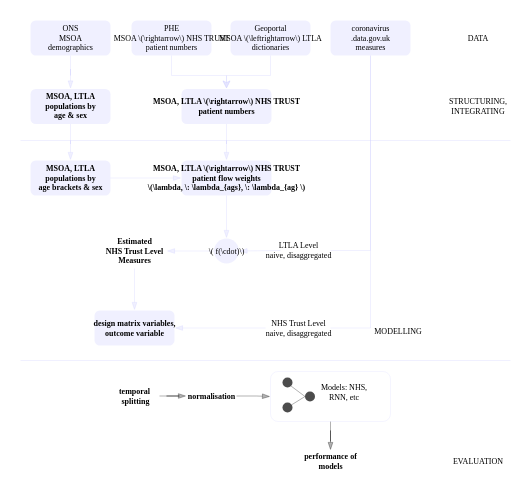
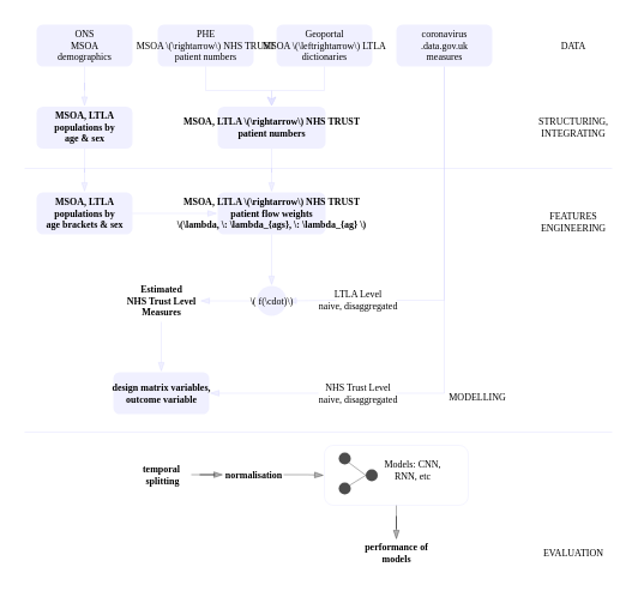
  <mxCell id="0" />
  <mxCell id="1" parent="0" />
  <mxCell id="2" style="edgeStyle=orthogonalEdgeStyle;rounded=0;orthogonalLoop=1;jettySize=auto;html=1;entryX=0.5;entryY=0;entryDx=0;entryDy=0;fontFamily=Gafata;fontSize=8;endArrow=blockThin;endFill=1;strokeColor=#000000;opacity=30;" parent="1" source="3" target="47" edge="1"><mxGeometry relative="1" as="geometry" /></mxCell>
  <mxCell id="3" value="" style="rounded=1;whiteSpace=wrap;html=1;fontFamily=Gafata;fontSize=8;strokeColor=#CCCCFF;fillColor=none;opacity=20;" parent="1" vertex="1"><mxGeometry x="270" y="371" width="120" height="50" as="geometry" /></mxCell>
  <mxCell id="4" style="edgeStyle=orthogonalEdgeStyle;rounded=0;orthogonalLoop=1;jettySize=auto;html=1;fontFamily=Gafata;fontSize=8;strokeColor=#CCCCFF;opacity=30;" parent="1" source="5" target="12" edge="1"><mxGeometry relative="1" as="geometry" /></mxCell>
  <mxCell id="5" value="PHE&lt;br style=&quot;font-size: 8px;&quot;&gt;MSOA \(\rightarrow\) NHS TRUST&lt;br style=&quot;font-size: 8px;&quot;&gt;patient numbers" style="rounded=1;html=1;aspect=fixed;fontFamily=Gafata;fontSize=8;fillColor=#CCCCFF;opacity=30;strokeColor=none;rotation=0;labelPosition=center;verticalLabelPosition=middle;align=center;verticalAlign=middle;" parent="1" vertex="1"><mxGeometry x="131" y="20" width="80" height="35" as="geometry" /></mxCell>
  <mxCell id="6" style="edgeStyle=orthogonalEdgeStyle;rounded=0;orthogonalLoop=1;jettySize=auto;html=1;entryX=0.5;entryY=0;entryDx=0;entryDy=0;fontFamily=Gafata;fontSize=8;strokeColor=#CCCCFF;opacity=30;" parent="1" source="7" target="12" edge="1"><mxGeometry relative="1" as="geometry" /></mxCell>
  <mxCell id="7" value="Geoportal&lt;br style=&quot;font-size: 8px&quot;&gt;MSOA \(\leftrightarrow\) LTLA&lt;br style=&quot;font-size: 8px&quot;&gt;dictionaries" style="rounded=1;html=1;aspect=fixed;fontFamily=Gafata;fontSize=8;fillColor=#CCCCFF;opacity=30;strokeColor=none;rotation=0;labelPosition=center;verticalLabelPosition=middle;align=center;verticalAlign=middle;direction=south;" parent="1" vertex="1"><mxGeometry x="230" y="20" width="80" height="35" as="geometry" /></mxCell>
  <mxCell id="8" style="edgeStyle=orthogonalEdgeStyle;rounded=0;orthogonalLoop=1;jettySize=auto;html=1;fontFamily=Gafata;fontSize=8;strokeColor=#CCCCFF;opacity=30;endArrow=blockThin;endFill=1;" parent="1" source="9" target="14" edge="1"><mxGeometry relative="1" as="geometry" /></mxCell>
  <mxCell id="9" value="ONS&lt;br style=&quot;font-size: 8px&quot;&gt;MSOA&lt;br&gt;demographics" style="rounded=1;html=1;aspect=fixed;fontFamily=Gafata;fontSize=8;fillColor=#CCCCFF;opacity=30;strokeColor=none;rotation=0;labelPosition=center;verticalLabelPosition=middle;align=center;verticalAlign=middle;direction=south;" parent="1" vertex="1"><mxGeometry x="30" y="20" width="80" height="35" as="geometry" /></mxCell>
  <mxCell id="10" value="DATA" style="text;html=1;strokeColor=none;fillColor=none;align=center;verticalAlign=middle;whiteSpace=wrap;rounded=1;fontFamily=Gafata;fontSize=8;opacity=30;shadow=0;arcSize=50;" parent="1" vertex="1"><mxGeometry x="458" y="27.5" width="40" height="20" as="geometry" /></mxCell>
  <mxCell id="11" style="edgeStyle=orthogonalEdgeStyle;rounded=0;orthogonalLoop=1;jettySize=auto;html=1;entryX=0.5;entryY=0;entryDx=0;entryDy=0;fontFamily=Gafata;fontSize=8;strokeColor=#CCCCFF;opacity=30;endArrow=blockThin;endFill=1;" parent="1" source="12" target="21" edge="1"><mxGeometry relative="1" as="geometry" /></mxCell>
  <mxCell id="12" value="MSOA, LTLA \(\rightarrow\) NHS TRUST&lt;br style=&quot;font-size: 8px&quot;&gt;patient numbers" style="rounded=1;html=1;aspect=fixed;fontFamily=Gafata;fontSize=8;fillColor=#CCCCFF;opacity=30;strokeColor=none;rotation=0;labelPosition=center;verticalLabelPosition=middle;align=center;verticalAlign=middle;fontStyle=1" parent="1" vertex="1"><mxGeometry x="181" y="88.5" width="90" height="35" as="geometry" /></mxCell>
  <mxCell id="13" style="edgeStyle=orthogonalEdgeStyle;rounded=0;orthogonalLoop=1;jettySize=auto;html=1;entryX=0;entryY=0.5;entryDx=0;entryDy=0;fontFamily=Gafata;fontSize=8;strokeColor=#CCCCFF;opacity=30;endArrow=blockThin;endFill=1;" parent="1" source="14" target="19" edge="1"><mxGeometry relative="1" as="geometry" /></mxCell>
  <mxCell id="14" value="MSOA, LTLA&lt;br&gt;populations by&lt;br style=&quot;font-size: 8px&quot;&gt;age &amp;amp; sex" style="rounded=1;html=1;aspect=fixed;fontFamily=Gafata;fontSize=8;fillColor=#CCCCFF;opacity=30;strokeColor=none;rotation=0;labelPosition=center;verticalLabelPosition=middle;align=center;verticalAlign=middle;fontStyle=1" parent="1" vertex="1"><mxGeometry x="30" y="88.5" width="80" height="35" as="geometry" /></mxCell>
  <mxCell id="15" value="" style="endArrow=none;html=1;rounded=0;fontFamily=Gafata;fontSize=8;strokeColor=#CCCCFF;shadow=0;opacity=30;" parent="1" edge="1"><mxGeometry width="50" height="50" relative="1" as="geometry"><mxPoint x="20" y="140" as="sourcePoint" /><mxPoint x="510" y="140" as="targetPoint" /></mxGeometry></mxCell>
  <mxCell id="16" value="STRUCTURING, INTEGRATING" style="text;html=1;strokeColor=none;fillColor=none;align=center;verticalAlign=middle;whiteSpace=wrap;rounded=1;fontFamily=Gafata;fontSize=8;opacity=30;shadow=0;arcSize=50;" parent="1" vertex="1"><mxGeometry x="458" y="96" width="40" height="20" as="geometry" /></mxCell>
+ <mxCell id="17" value="FEATURES ENGINEERING" style="text;html=1;strokeColor=none;fillColor=none;align=center;verticalAlign=middle;whiteSpace=wrap;rounded=1;fontFamily=Gafata;fontSize=8;opacity=30;shadow=0;arcSize=50;" parent="1" vertex="1"><mxGeometry x="458" y="175" width="40" height="20" as="geometry" /></mxCell>
  <mxCell id="18" style="edgeStyle=orthogonalEdgeStyle;rounded=0;orthogonalLoop=1;jettySize=auto;html=1;entryX=0;entryY=0.5;entryDx=0;entryDy=0;fontFamily=Gafata;fontSize=8;strokeColor=#CCCCFF;opacity=30;endArrow=blockThin;endFill=1;" parent="1" source="19" target="21" edge="1"><mxGeometry relative="1" as="geometry" /></mxCell>
  <mxCell id="19" value="MSOA, LTLA&lt;br&gt;populations by &lt;br&gt;age brackets &amp;amp; sex" style="rounded=1;html=1;aspect=fixed;fontFamily=Gafata;fontSize=8;fillColor=#CCCCFF;opacity=30;strokeColor=none;rotation=0;labelPosition=center;verticalLabelPosition=middle;align=center;verticalAlign=middle;direction=south;fontStyle=1" parent="1" vertex="1"><mxGeometry x="30" y="160" width="80" height="35" as="geometry" /></mxCell>
  <mxCell id="20" style="edgeStyle=orthogonalEdgeStyle;rounded=0;orthogonalLoop=1;jettySize=auto;html=1;fontFamily=Gafata;fontSize=8;strokeColor=#CCCCFF;opacity=30;endArrow=blockThin;endFill=1;" parent="1" source="21" target="35" edge="1"><mxGeometry relative="1" as="geometry" /></mxCell>
  <mxCell id="21" value="MSOA, LTLA \(\rightarrow\) NHS TRUST&lt;br style=&quot;font-size: 8px&quot;&gt;patient flow weights&lt;br&gt;\(\lambda, \: \lambda_{ags}, \: \lambda_{ag} \)" style="rounded=1;html=1;aspect=fixed;fontFamily=Gafata;fontSize=8;fillColor=#CCCCFF;opacity=30;strokeColor=none;rotation=0;labelPosition=center;verticalLabelPosition=middle;align=center;verticalAlign=middle;fontStyle=1" parent="1" vertex="1"><mxGeometry x="181" y="160" width="90" height="35" as="geometry" /></mxCell>
  <mxCell id="22" style="edgeStyle=orthogonalEdgeStyle;rounded=0;orthogonalLoop=1;jettySize=auto;html=1;entryX=0.5;entryY=0;entryDx=0;entryDy=0;fontFamily=Gafata;fontSize=8;strokeColor=#CCCCFF;opacity=30;endArrow=none;endFill=0;" parent="1" source="24" target="26" edge="1"><mxGeometry relative="1" as="geometry" /></mxCell>
  <mxCell id="23" style="edgeStyle=orthogonalEdgeStyle;rounded=0;orthogonalLoop=1;jettySize=auto;html=1;entryX=0.5;entryY=0;entryDx=0;entryDy=0;fontFamily=Gafata;fontSize=8;strokeColor=#CCCCFF;opacity=30;endArrow=none;endFill=0;" parent="1" source="24" target="28" edge="1"><mxGeometry relative="1" as="geometry" /></mxCell>
  <mxCell id="24" value="coronavirus&lt;br&gt;.data.gov.uk&lt;br&gt;measures" style="rounded=1;html=1;aspect=fixed;fontFamily=Gafata;fontSize=8;fillColor=#CCCCFF;opacity=30;strokeColor=none;rotation=0;labelPosition=center;verticalLabelPosition=middle;align=center;verticalAlign=middle;" parent="1" vertex="1"><mxGeometry x="330" y="20" width="80" height="35" as="geometry" /></mxCell>
  <mxCell id="25" style="edgeStyle=orthogonalEdgeStyle;rounded=0;orthogonalLoop=1;jettySize=auto;html=1;entryX=0.5;entryY=0;entryDx=0;entryDy=0;fontFamily=Gafata;fontSize=8;strokeColor=#CCCCFF;opacity=30;endArrow=blockThin;endFill=1;" parent="1" target="35" edge="1"><mxGeometry relative="1" as="geometry"><mxPoint x="280" y="250" as="sourcePoint" /></mxGeometry></mxCell>
  <mxCell id="26" value="LTLA Level&lt;br&gt;naive, disaggregated" style="text;html=1;aspect=fixed;fontFamily=Gafata;fontSize=8;fillColor=#CCCCFF;opacity=0;strokeColor=none;rotation=0;labelPosition=center;verticalLabelPosition=middle;align=center;verticalAlign=middle;direction=south;rounded=1;" parent="1" vertex="1"><mxGeometry x="265" y="240" width="65" height="20" as="geometry" /></mxCell>
  <mxCell id="27" style="edgeStyle=orthogonalEdgeStyle;rounded=0;orthogonalLoop=1;jettySize=auto;html=1;entryX=1;entryY=0.5;entryDx=0;entryDy=0;fontFamily=Gafata;fontSize=8;strokeColor=#CCCCFF;opacity=30;endArrow=blockThin;endFill=1;" parent="1" source="28" target="36" edge="1"><mxGeometry relative="1" as="geometry" /></mxCell>
  <mxCell id="28" value="NHS Trust Level&lt;br&gt;naive, disaggregated" style="text;html=1;aspect=fixed;fontFamily=Gafata;fontSize=8;fillColor=#CCCCFF;opacity=0;strokeColor=none;rotation=0;labelPosition=center;verticalLabelPosition=middle;align=center;verticalAlign=middle;direction=south;rounded=1;" parent="1" vertex="1"><mxGeometry x="265" y="317.5" width="65" height="20" as="geometry" /></mxCell>
  <mxCell id="29" value="MODELLING" style="text;html=1;strokeColor=none;fillColor=none;align=center;verticalAlign=middle;whiteSpace=wrap;rounded=1;fontFamily=Gafata;fontSize=8;opacity=30;shadow=0;arcSize=50;" parent="1" vertex="1"><mxGeometry x="378" y="321" width="40" height="20" as="geometry" /></mxCell>
  <mxCell id="30" value="EVALUATION" style="text;html=1;strokeColor=none;fillColor=none;align=center;verticalAlign=middle;whiteSpace=wrap;rounded=1;fontFamily=Gafata;fontSize=8;opacity=30;shadow=0;arcSize=50;" parent="1" vertex="1"><mxGeometry x="458" y="450.5" width="40" height="20" as="geometry" /></mxCell>
  <mxCell id="31" value="" style="endArrow=none;html=1;rounded=0;fontFamily=Gafata;fontSize=8;strokeColor=#CCCCFF;opacity=30;shadow=0;" parent="1" edge="1"><mxGeometry width="50" height="50" relative="1" as="geometry"><mxPoint x="20" y="360" as="sourcePoint" /><mxPoint x="510" y="360" as="targetPoint" /></mxGeometry></mxCell>
  <mxCell id="32" style="edgeStyle=orthogonalEdgeStyle;rounded=0;orthogonalLoop=1;jettySize=auto;html=1;entryX=0.5;entryY=0;entryDx=0;entryDy=0;fontFamily=Gafata;fontSize=8;strokeColor=#CCCCFF;opacity=30;endArrow=blockThin;endFill=1;" parent="1" source="33" target="36" edge="1"><mxGeometry relative="1" as="geometry" /></mxCell>
  <mxCell id="33" value="Estimated&lt;br&gt;NHS Trust Level&lt;br&gt;Measures" style="rounded=1;html=1;aspect=fixed;fontFamily=Gafata;fontSize=8;fillColor=#CCCCFF;opacity=0;strokeColor=none;rotation=0;labelPosition=center;verticalLabelPosition=middle;align=center;verticalAlign=middle;fontStyle=1" parent="1" vertex="1"><mxGeometry x="102" y="233" width="64" height="35" as="geometry" /></mxCell>
  <mxCell id="34" style="edgeStyle=orthogonalEdgeStyle;rounded=0;orthogonalLoop=1;jettySize=auto;html=1;fontFamily=Gafata;fontSize=8;strokeColor=#CCCCFF;opacity=30;endArrow=blockThin;endFill=1;" parent="1" source="35" target="33" edge="1"><mxGeometry relative="1" as="geometry" /></mxCell>
  <mxCell id="35" value="\( f(\cdot)\)" style="ellipse;html=1;aspect=fixed;fontFamily=Gafata;fontSize=8;fillColor=#CCCCFF;opacity=30;strokeColor=none;rotation=0;labelPosition=center;verticalLabelPosition=middle;align=center;verticalAlign=middle;direction=south;" parent="1" vertex="1"><mxGeometry x="213.5" y="238" width="25" height="25" as="geometry" /></mxCell>
  <mxCell id="36" value="design matrix variables, &lt;br&gt;outcome variable" style="rounded=1;html=1;aspect=fixed;fontFamily=Gafata;fontSize=8;fillColor=#CCCCFF;opacity=30;strokeColor=none;rotation=0;labelPosition=center;verticalLabelPosition=middle;align=center;verticalAlign=middle;fontStyle=1" parent="1" vertex="1"><mxGeometry x="94" y="310" width="80" height="35" as="geometry" /></mxCell>
  <mxCell id="37" style="rounded=0;orthogonalLoop=1;jettySize=auto;html=1;exitX=1;exitY=0;exitDx=0;exitDy=0;entryX=0.5;entryY=1;entryDx=0;entryDy=0;fontFamily=Gafata;fontSize=8;strokeColor=#000000;opacity=30;endArrow=none;endFill=0;" parent="1" source="38" target="39" edge="1"><mxGeometry relative="1" as="geometry" /></mxCell>
  <mxCell id="38" value="" style="ellipse;html=1;aspect=fixed;fontFamily=Gafata;fontSize=8;fillColor=#000000;opacity=70;strokeColor=none;rotation=0;labelPosition=center;verticalLabelPosition=middle;align=center;verticalAlign=middle;direction=south;" parent="1" vertex="1"><mxGeometry x="282" y="377" width="10" height="10" as="geometry" /></mxCell>
  <mxCell id="39" value="" style="ellipse;html=1;aspect=fixed;fontFamily=Gafata;fontSize=8;fillColor=#000000;opacity=70;strokeColor=none;rotation=0;labelPosition=center;verticalLabelPosition=middle;align=center;verticalAlign=middle;direction=south;" parent="1" vertex="1"><mxGeometry x="304.5" y="391" width="10" height="10" as="geometry" /></mxCell>
  <mxCell id="40" style="edgeStyle=none;rounded=0;orthogonalLoop=1;jettySize=auto;html=1;entryX=0.5;entryY=1;entryDx=0;entryDy=0;fontFamily=Gafata;fontSize=8;endArrow=none;endFill=0;strokeColor=#000000;opacity=30;" parent="1" source="41" target="39" edge="1"><mxGeometry relative="1" as="geometry" /></mxCell>
  <mxCell id="41" value="" style="ellipse;html=1;aspect=fixed;fontFamily=Gafata;fontSize=8;fillColor=#000000;opacity=70;strokeColor=none;rotation=0;labelPosition=center;verticalLabelPosition=middle;align=center;verticalAlign=middle;direction=south;" parent="1" vertex="1"><mxGeometry x="282" y="402" width="10" height="10" as="geometry" /></mxCell>
- <mxCell id="42" value="Models: NHS, RNN, etc" style="text;html=1;strokeColor=none;fillColor=none;align=center;verticalAlign=middle;whiteSpace=wrap;rounded=1;fontFamily=Gafata;fontSize=8;opacity=30;shadow=0;arcSize=50;" parent="1" vertex="1"><mxGeometry x="314" y="382" width="60" height="20" as="geometry" /></mxCell>
+ <mxCell id="42" value="Models: CNN, RNN, etc" style="text;html=1;strokeColor=none;fillColor=none;align=center;verticalAlign=middle;whiteSpace=wrap;rounded=1;fontFamily=Gafata;fontSize=8;opacity=30;shadow=0;arcSize=50;" parent="1" vertex="1"><mxGeometry x="314" y="382" width="60" height="20" as="geometry" /></mxCell>
  <mxCell id="43" style="edgeStyle=orthogonalEdgeStyle;rounded=0;orthogonalLoop=1;jettySize=auto;html=1;entryX=0;entryY=0.5;entryDx=0;entryDy=0;fontFamily=Gafata;fontSize=8;endArrow=blockThin;endFill=1;strokeColor=#000000;opacity=30;" parent="1" source="44" target="46" edge="1"><mxGeometry relative="1" as="geometry" /></mxCell>
  <mxCell id="44" value="temporal&lt;br&gt;&amp;nbsp;splitting" style="rounded=1;html=1;aspect=fixed;fontFamily=Gafata;fontSize=8;fillColor=none;opacity=30;strokeColor=none;rotation=0;labelPosition=center;verticalLabelPosition=middle;align=center;verticalAlign=middle;fontStyle=1" parent="1" vertex="1"><mxGeometry x="109" y="385" width="50" height="21" as="geometry" /></mxCell>
  <mxCell id="45" style="edgeStyle=orthogonalEdgeStyle;rounded=0;orthogonalLoop=1;jettySize=auto;html=1;entryX=0;entryY=0.5;entryDx=0;entryDy=0;fontFamily=Gafata;fontSize=8;endArrow=blockThin;endFill=1;strokeColor=#000000;opacity=30;" parent="1" source="46" target="3" edge="1"><mxGeometry relative="1" as="geometry" /></mxCell>
  <mxCell id="46" value="normalisation" style="rounded=1;html=1;aspect=fixed;fontFamily=Gafata;fontSize=8;fillColor=none;opacity=30;strokeColor=none;rotation=0;labelPosition=center;verticalLabelPosition=middle;align=center;verticalAlign=middle;fontStyle=1" parent="1" vertex="1"><mxGeometry x="186" y="385" width="50" height="21" as="geometry" /></mxCell>
  <mxCell id="47" value="performance of &lt;br&gt;models" style="rounded=1;html=1;aspect=fixed;fontFamily=Gafata;fontSize=8;fillColor=none;opacity=30;strokeColor=none;rotation=0;labelPosition=center;verticalLabelPosition=middle;align=center;verticalAlign=middle;fontStyle=1" parent="1" vertex="1"><mxGeometry x="305" y="450" width="50" height="21" as="geometry" /></mxCell>
